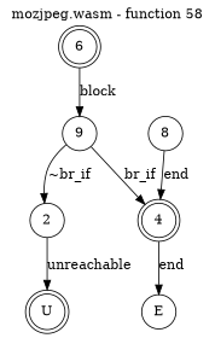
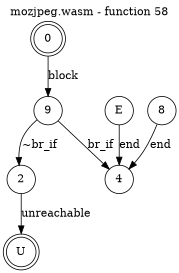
  digraph {
    label="mozjpeg.wasm - function 58"
    labelfontcolor=black
    labelfontname=Helvetica
    labelfontsize=16
    labelloc=t
    node [shape=circle]
-   0 [shape=doublecircle label=6]
+   0 [shape=doublecircle]
    n2 [label=9]
    2
-   4 [shape=doublecircle]
+   4
    U [shape=doublecircle]
    E
    n7 [label=8]
    0 -> n2 [label=block]
    n2 -> 2 [label="~br_if"]
    n2 -> 4 [label=br_if]
    2 -> U [label=unreachable]
-   4 -> E [label=end]
+   E -> 4 [label=end]
    n7 -> 4 [label=end]
  }
